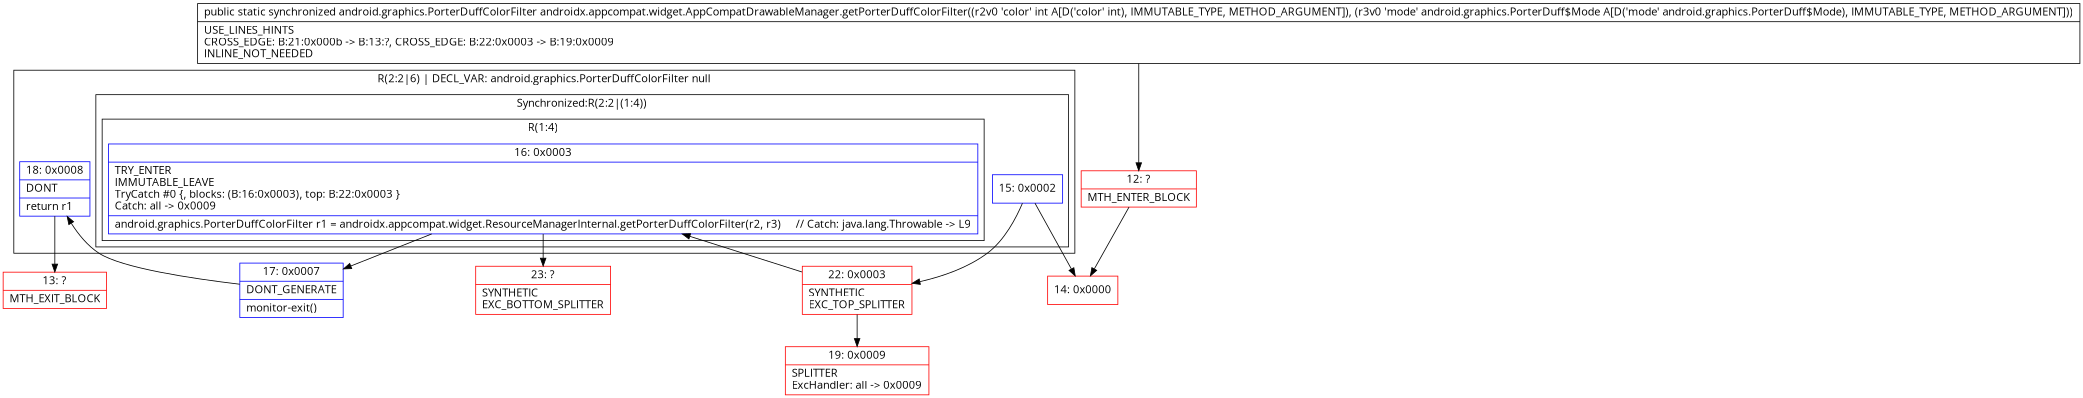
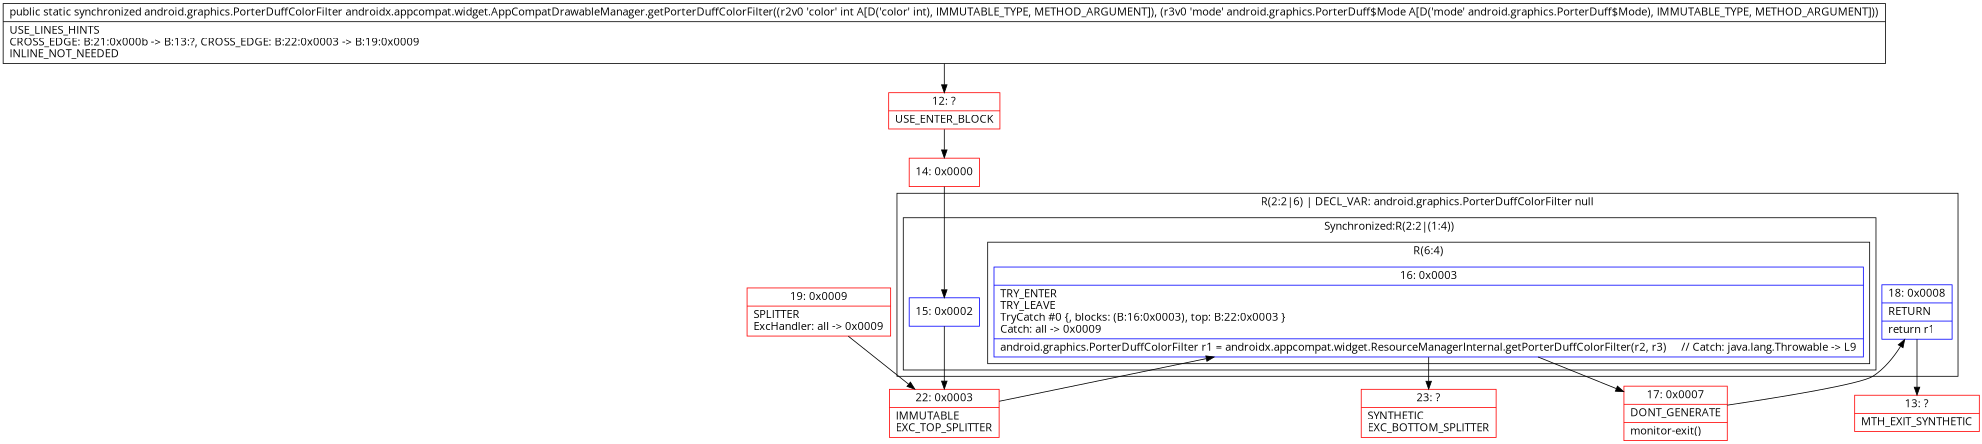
  digraph {
    fontname="Open Sans"
    node [color=red fontname="Open Sans" shape=record]
    edge [fontname="Open Sans"]
-   n1 [color=blue label="{16\:\ 0x0003|TRY_ENTER\lIMMUTABLE_LEAVE\lTryCatch #0 \{, blocks: (B:16:0x0003), top: B:22:0x0003 \}\lCatch: all \-\> 0x0009\l|android.graphics.PorterDuffColorFilter r1 = androidx.appcompat.widget.ResourceManagerInternal.getPorterDuffColorFilter(r2, r3)     \/\/ Catch: java.lang.Throwable \-\> L9\l}"]
+   n1 [color=blue label="{16\:\ 0x0003|TRY_ENTER\lTRY_LEAVE\lTryCatch #0 \{, blocks: (B:16:0x0003), top: B:22:0x0003 \}\lCatch: all \-\> 0x0009\l|android.graphics.PorterDuffColorFilter r1 = androidx.appcompat.widget.ResourceManagerInternal.getPorterDuffColorFilter(r2, r3)     \/\/ Catch: java.lang.Throwable \-\> L9\l}"]
    n2 [color=blue label="{15\:\ 0x0002}"]
-   n3 [color=blue label="{18\:\ 0x0008|DONT\l|return r1\l}"]
-   n4 [color=blue label="{17\:\ 0x0007|DONT_GENERATE\l|monitor\-exit()\l}"]
+   n3 [color=blue label="{18\:\ 0x0008|RETURN\l|return r1\l}"]
+   n4 [label="{17\:\ 0x0007|DONT_GENERATE\l|monitor\-exit()\l}"]
    n5 [label="{23\:\ ?|SYNTHETIC\lEXC_BOTTOM_SPLITTER\l}"]
-   n6 [label="{22\:\ 0x0003|SYNTHETIC\lEXC_TOP_SPLITTER\l}"]
-   n7 [label="{13\:\ ?|MTH_EXIT_BLOCK\l}"]
+   n6 [label="{22\:\ 0x0003|IMMUTABLE\lEXC_TOP_SPLITTER\l}"]
+   n7 [label="{13\:\ ?|MTH_EXIT_SYNTHETIC\l}"]
    n8 [label="{19\:\ 0x0009|SPLITTER\lExcHandler: all \-\> 0x0009\l}"]
-   n9 [label="{12\:\ ?|MTH_ENTER_BLOCK\l}"]
+   n9 [label="{12\:\ ?|USE_ENTER_BLOCK\l}"]
    n10 [label="{14\:\ 0x0000}"]
    n11 [label="{public static synchronized android.graphics.PorterDuffColorFilter androidx.appcompat.widget.AppCompatDrawableManager.getPorterDuffColorFilter((r2v0 'color' int A[D('color' int), IMMUTABLE_TYPE, METHOD_ARGUMENT]), (r3v0 'mode' android.graphics.PorterDuff$Mode A[D('mode' android.graphics.PorterDuff$Mode), IMMUTABLE_TYPE, METHOD_ARGUMENT]))  | USE_LINES_HINTS\lCROSS_EDGE: B:21:0x000b \-\> B:13:?, CROSS_EDGE: B:22:0x0003 \-\> B:19:0x0009\lINLINE_NOT_NEEDED\l}" color=""]
    subgraph cluster_1 {
      label="R(2:2|6) | DECL_VAR: android.graphics.PorterDuffColorFilter null\l"
      n3
      subgraph cluster_2 {
        label="Synchronized:R(2:2|(1:4))"
        n2
        subgraph cluster_3 {
-         label="R(1:4)"
+         label="R(6:4)"
          n1
        }
      }
    }
    n1 -> n4
    n1 -> n5
    n2 -> n6
    n3 -> n7
    n4 -> n3
    n6 -> n1
-   n6 -> n8
+   n8 -> n6
    n9 -> n10
-   n2 -> n10
+   n10 -> n2
    n11 -> n9
  }
